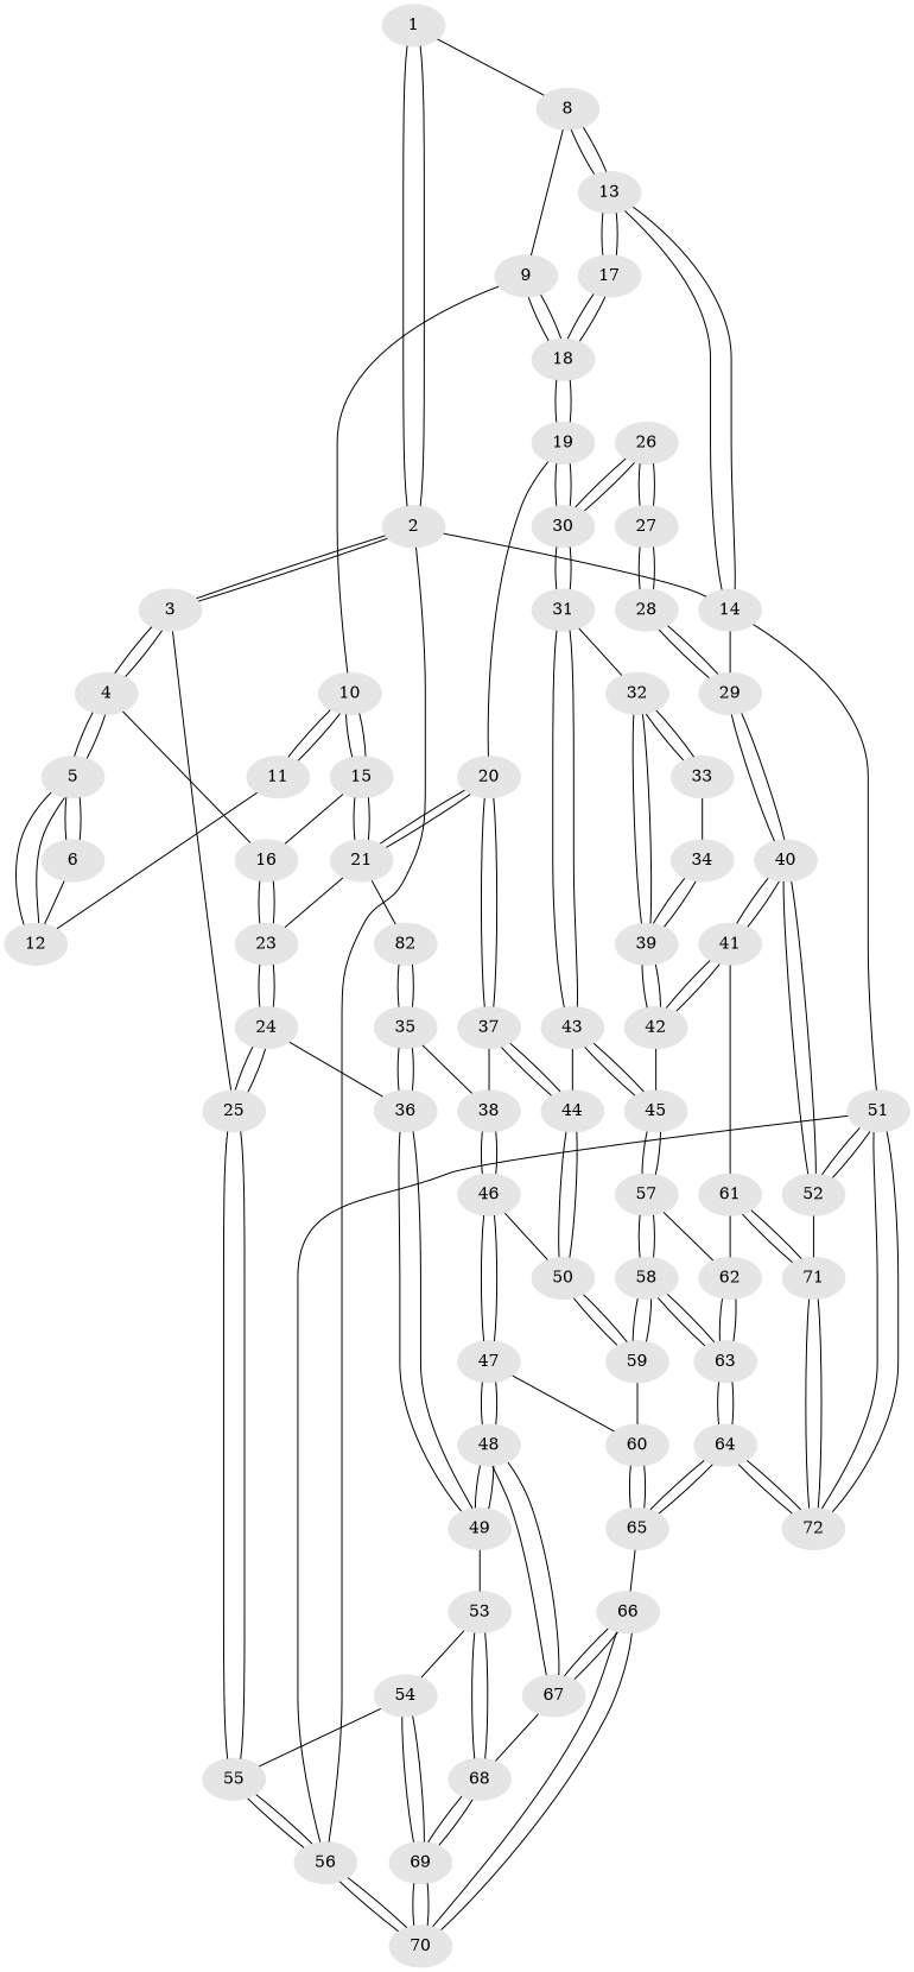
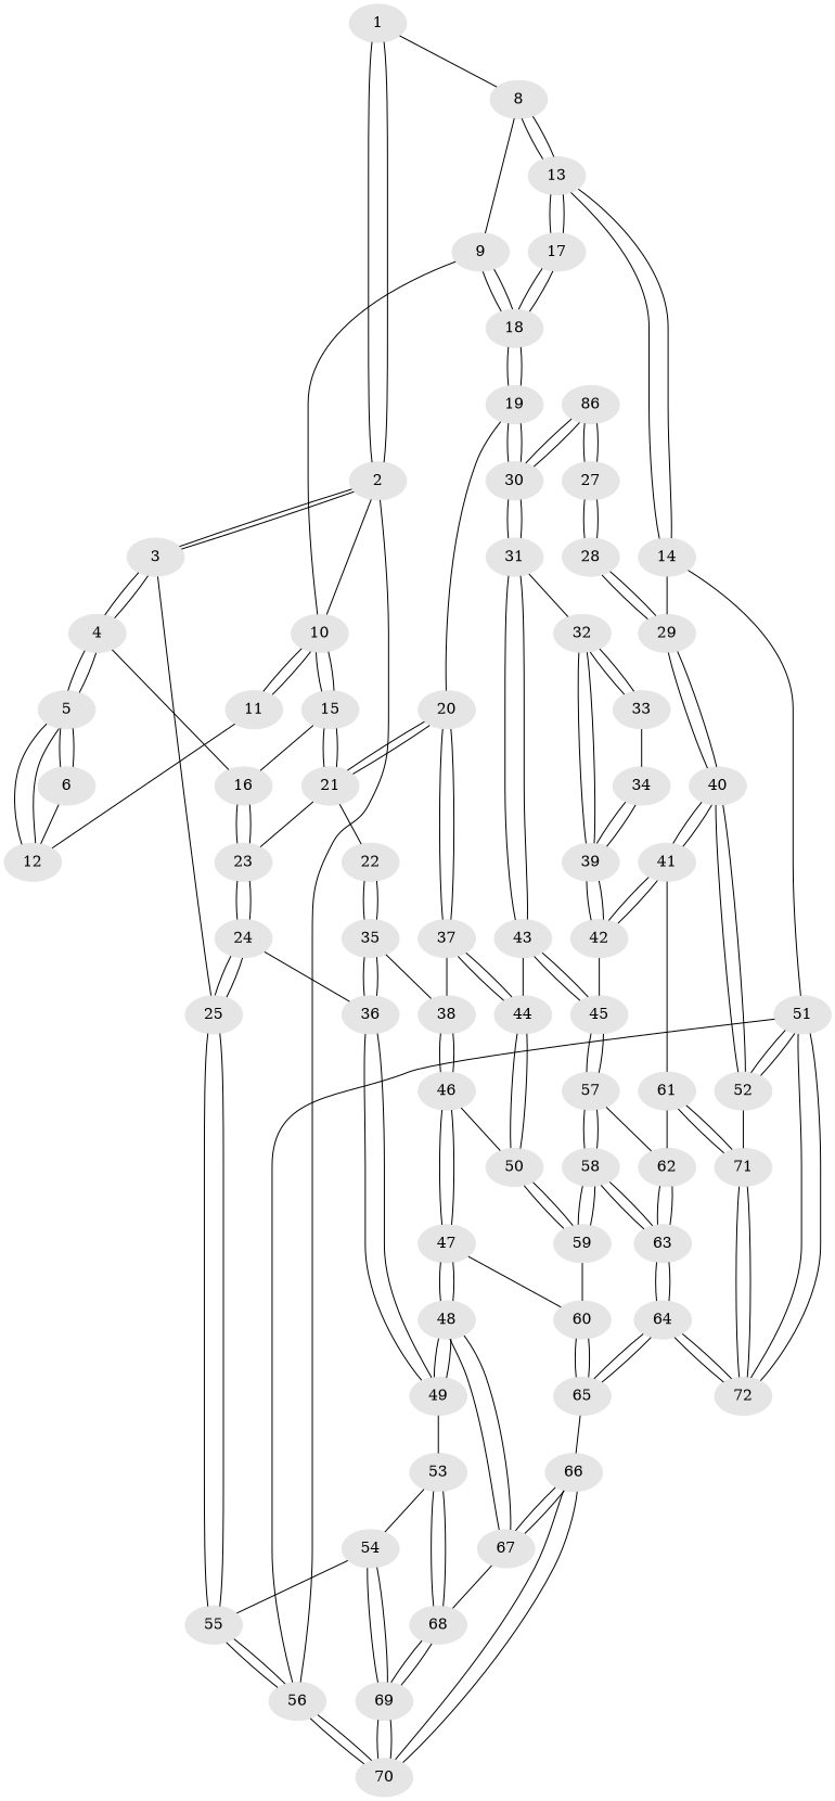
  graph {
    fontname="DejaVu Serif"
    node [color=gray90 fontname="DejaVu Serif" style=filled]
    edge [fontname="DejaVu Serif"]
    1
    2
    8
    3
    14
    56
    9
    13
    4
    25
    29
    51
    70
    5
    16
    55
    6
    12
    23
    11
    10
    18
    17
    15
    19
    21
    40
    52
    72
-   22 [label=82]
+   22
    24
    20
    30
    37
    31
    38
    44
    35
    36
    49
-   26
+   26 [label=86]
    27
    28
    34
    39
    41
    32
    43
    33
    45
    42
    46
    53
    50
    47
    61
    71
    62
    57
    59
    58
    48
    60
    67
    65
    68
    54
    69
    63
    64
    66
    1 -- 2
    1 -- 2
    1 -- 8
    2 -- 3
    2 -- 3
-   2 -- 14
+   2 -- 10
    2 -- 56
    8 -- 9
    8 -- 13
    8 -- 13
    3 -- 4
    3 -- 4
    3 -- 25
    14 -- 29
    14 -- 51
    56 -- 70
    56 -- 70
    9 -- 10
    9 -- 18
    9 -- 18
    13 -- 14
    13 -- 14
    13 -- 17
    13 -- 17
    4 -- 5
    4 -- 5
    4 -- 16
    25 -- 55
    25 -- 55
    29 -- 40
    29 -- 40
    51 -- 56
    51 -- 52
    51 -- 52
    51 -- 72
    51 -- 72
    5 -- 6
    5 -- 6
    5 -- 12
    5 -- 12
    16 -- 23
    16 -- 23
    55 -- 56
    55 -- 56
    6 -- 12
    23 -- 24
    23 -- 24
    11 -- 12
    10 -- 11
    10 -- 11
    10 -- 15
    10 -- 15
    18 -- 19
    18 -- 19
    17 -- 18
    17 -- 18
    15 -- 16
    15 -- 21
    15 -- 21
    19 -- 20
    19 -- 30
    19 -- 30
    21 -- 23
    21 -- 22
    40 -- 52
    40 -- 52
    40 -- 41
    40 -- 41
    52 -- 71
    22 -- 35
    22 -- 35
    24 -- 25
    24 -- 25
    24 -- 36
    20 -- 21
    20 -- 21
    20 -- 37
    20 -- 37
    30 -- 31
    30 -- 31
    37 -- 38
    37 -- 44
    37 -- 44
    31 -- 32
    31 -- 43
    31 -- 43
    38 -- 46
    38 -- 46
    44 -- 50
    44 -- 50
    35 -- 38
    35 -- 36
    35 -- 36
    36 -- 49
    36 -- 49
    49 -- 53
    26 -- 30
    26 -- 30
    26 -- 27
    26 -- 27
    27 -- 28
    27 -- 28
    28 -- 29
    28 -- 29
    34 -- 39
    34 -- 39
    39 -- 42
    39 -- 42
    41 -- 42
    41 -- 42
    41 -- 61
    32 -- 39
    32 -- 39
    32 -- 33
    32 -- 33
    43 -- 44
    43 -- 45
    43 -- 45
    33 -- 34
    45 -- 57
    45 -- 57
    42 -- 45
    46 -- 50
    46 -- 47
    46 -- 47
    53 -- 68
    53 -- 68
    53 -- 54
    50 -- 59
    50 -- 59
    47 -- 48
    47 -- 48
    47 -- 60
    61 -- 71
    61 -- 71
    61 -- 62
    71 -- 72
    71 -- 72
    62 -- 63
    62 -- 63
    57 -- 62
    57 -- 58
    57 -- 58
    59 -- 60
    58 -- 59
    58 -- 59
    58 -- 63
    58 -- 63
    48 -- 49
    48 -- 49
    48 -- 67
    48 -- 67
    60 -- 65
    60 -- 65
    67 -- 68
    65 -- 66
    68 -- 69
    68 -- 69
    54 -- 55
    54 -- 69
    54 -- 69
    69 -- 70
    69 -- 70
    63 -- 64
    63 -- 64
    64 -- 72
    64 -- 72
    64 -- 65
    64 -- 65
    66 -- 70
    66 -- 70
    66 -- 67
    66 -- 67
  }
